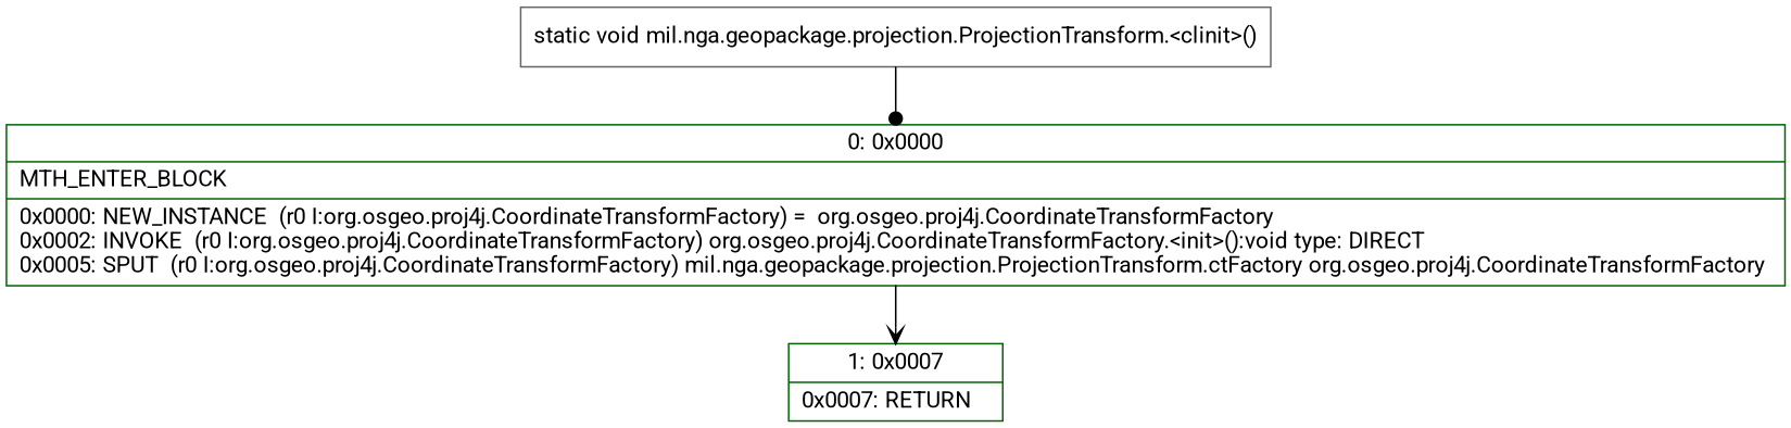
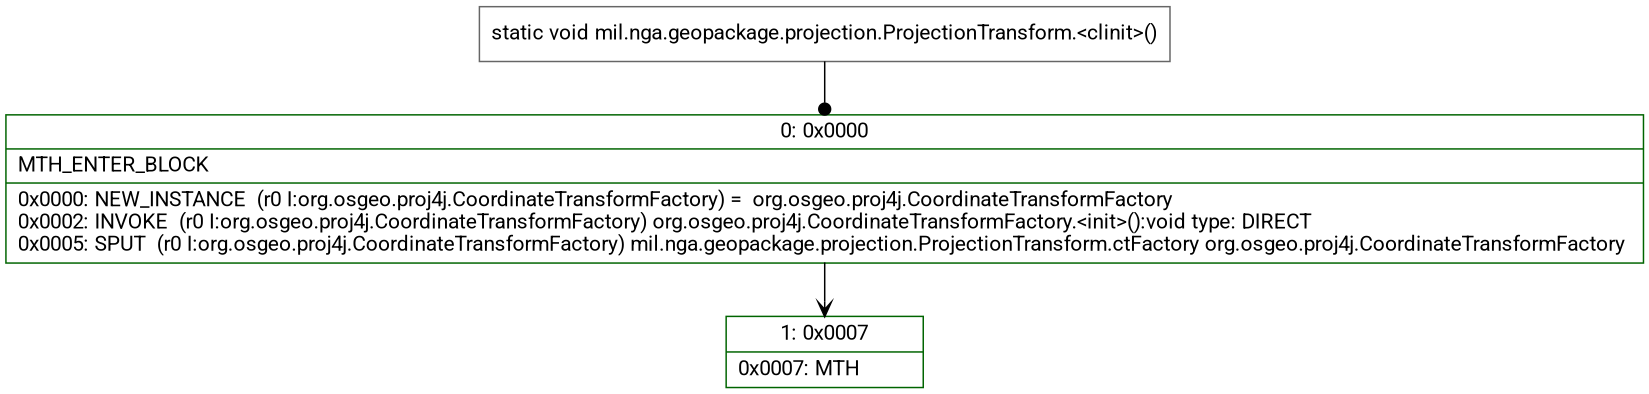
  digraph {
    fontname=Roboto
    node [shape=record color=darkgreen fontname=Roboto]
    edge [fontname=Roboto]
    n1 [label="{0\:\ 0x0000|MTH_ENTER_BLOCK\l|0x0000: NEW_INSTANCE  (r0 I:org.osgeo.proj4j.CoordinateTransformFactory) =  org.osgeo.proj4j.CoordinateTransformFactory \l0x0002: INVOKE  (r0 I:org.osgeo.proj4j.CoordinateTransformFactory) org.osgeo.proj4j.CoordinateTransformFactory.\<init\>():void type: DIRECT \l0x0005: SPUT  (r0 I:org.osgeo.proj4j.CoordinateTransformFactory) mil.nga.geopackage.projection.ProjectionTransform.ctFactory org.osgeo.proj4j.CoordinateTransformFactory \l}"]
-   n2 [label="{1\:\ 0x0007|0x0007: RETURN   \l}"]
+   n2 [label="{1\:\ 0x0007|0x0007: MTH   \l}"]
    n3 [label="{static void mil.nga.geopackage.projection.ProjectionTransform.\<clinit\>() }" color=gray40]
    n1 -> n2 [arrowhead=vee]
    n3 -> n1 [arrowhead=dot]
  }
